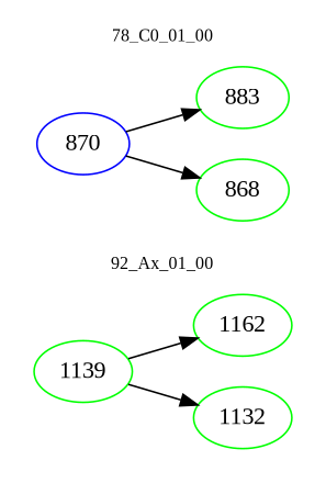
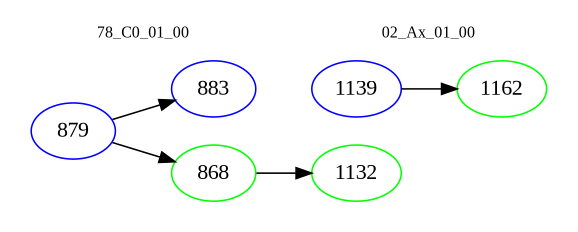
  digraph {
    fontname="Liberation Serif"
    rankdir=LR
    node [color=green fontname="Liberation Serif"]
    edge [color=black fontname="Liberation Serif"]
-   n1 [label=1139]
+   n1 [color=blue label=1139]
    n2 [label=1132]
    n3 [label=1162]
-   n4 [color=blue label=870]
+   n4 [color=blue label=879]
    n5 [label=868]
-   n6 [label=883]
+   n6 [color=blue label=883]
    subgraph cluster_1 {
      color=white
      fontsize=10
-     label="92_Ax_01_00"
+     label="02_Ax_01_00"
      n1
      n2
      n3
    }
    subgraph cluster_2 {
      color=white
      fontsize=10
      label="78_C0_01_00"
      n4
      n5
      n6
    }
-   n1 -> n2
+   n5 -> n2
    n1 -> n3
    n4 -> n5
    n4 -> n6
  }
